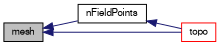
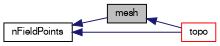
  digraph {
    rankdir=LR
    node [color=black fontname=FreeSans fontsize=10 shape=record]
    edge [color=midnightblue dir=back fontname=FreeSans fontsize=10 labelfontname=FreeSans labelfontsize=10 style=solid]
    n1 [fillcolor=grey75 fontcolor=black height=0.2 label=mesh style=filled width=0.4]
    n2 [height=0.2 label=nFieldPoints width=0.4]
    n3 [color=red height=0.2 label=topo width=0.4]
-   n1 -> n2
+   n2 -> n1
    n1 -> n3
    n2 -> n3
  }
